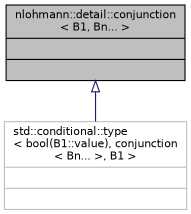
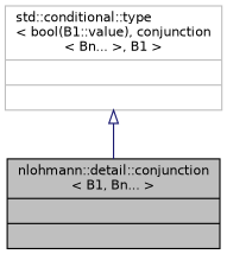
  digraph {
    node [fontname=Helvetica fontsize=10 shape=record]
    n1 [color=black fillcolor=grey75 fontcolor=black height=0.2 label="{nlohmann::detail::conjunction\l\< B1, Bn... \>\n||}" style=filled width=0.4]
    n2 [color=grey75 height=0.2 label="{std::conditional::type\l\< bool(B1::value), conjunction\l\< Bn... \>, B1 \>\n||}" width=0.4]
-   n1 -> n2 [arrowtail=onormal color=midnightblue dir=back fontname=Helvetica fontsize=10 labelfontname=Helvetica labelfontsize=10 style=solid]
+   n2 -> n1 [arrowtail=onormal color=midnightblue dir=back fontname=Helvetica fontsize=10 labelfontname=Helvetica labelfontsize=10 style=solid]
  }
